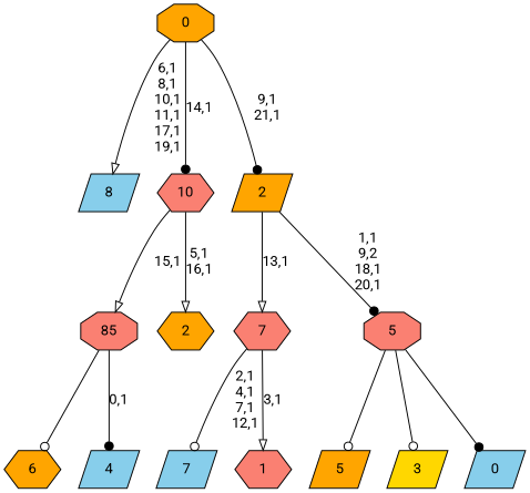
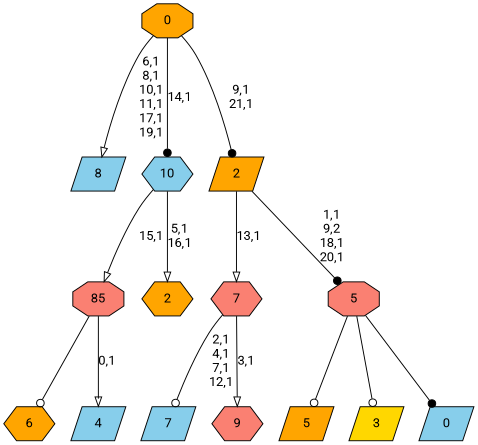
  digraph {
    fontname=Roboto
    node [fillcolor=orange fontname=Roboto shape=parallelogram style=filled]
    edge [arrowhead=dot fontname=Roboto]
    n1 [fillcolor=skyblue label=8]
    n2 [fillcolor=skyblue label=7]
    n3 [label=6 shape=hexagon]
    n4 [label=5]
    n5 [fillcolor=skyblue label=4]
    n6 [fillcolor=salmon label=85 shape=octagon]
    n7 [fillcolor=gold label=3]
    n8 [label=2 shape=hexagon]
-   10 [fillcolor=salmon shape=hexagon]
-   n10 [fillcolor=salmon label=1 shape=hexagon]
+   10 [fillcolor=skyblue shape=hexagon]
+   n10 [fillcolor=salmon label=9 shape=hexagon]
    7 [fillcolor=salmon shape=hexagon]
    n12 [fillcolor=skyblue label=0]
    5 [fillcolor=salmon shape=octagon]
    2
    0 [shape=octagon]
    n6 -> n3 [arrowhead=odot]
-   n6 -> n5 [label="0,1"]
+   n6 -> n5 [arrowhead=onormal label="0,1"]
    10 -> n6 [arrowhead=onormal label="15,1"]
    10 -> n8 [arrowhead=onormal label="5,1\n16,1"]
    7 -> n2 [arrowhead=odot label="2,1\n4,1\n7,1\n12,1"]
    7 -> n10 [arrowhead=onormal label="3,1"]
    5 -> n4 [arrowhead=odot]
    5 -> n7 [arrowhead=odot]
    5 -> n12
    2 -> 7 [arrowhead=onormal label="13,1"]
    2 -> 5 [label="1,1\n9,2\n18,1\n20,1"]
    0 -> n1 [arrowhead=onormal label="6,1\n8,1\n10,1\n11,1\n17,1\n19,1"]
    0 -> 10 [label="14,1"]
    0 -> 2 [label="9,1\n21,1"]
  }
